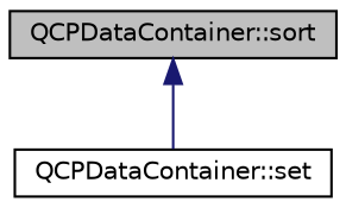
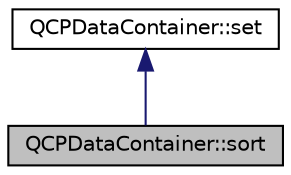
  digraph {
    rankdir=TB
    node [color=black fontname=Helvetica fontsize=10 shape=record style=filled]
    n1 [fillcolor=grey75 fontcolor=black height=0.2 label="QCPDataContainer::sort" width=0.4]
    n2 [fillcolor=white height=0.2 label="QCPDataContainer::set" width=0.4]
-   n1 -> n2 [color=midnightblue dir=back fontname=Helvetica fontsize=10 labelfontname=Helvetica labelfontsize=10 style=solid]
+   n2 -> n1 [color=midnightblue dir=back fontname=Helvetica fontsize=10 labelfontname=Helvetica labelfontsize=10 style=solid]
  }
